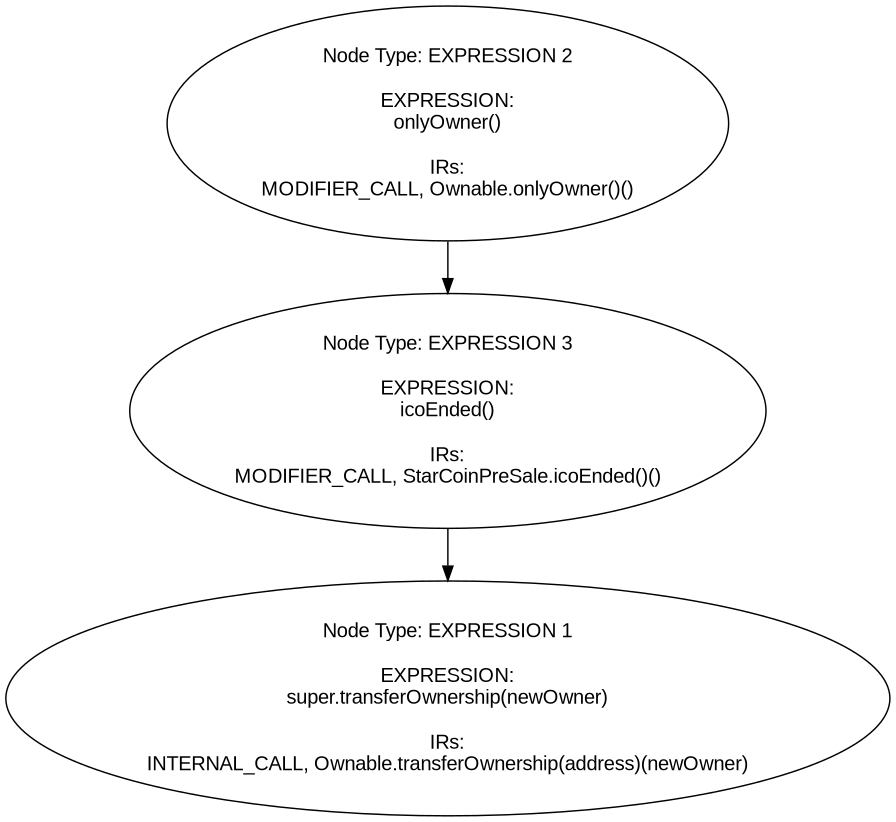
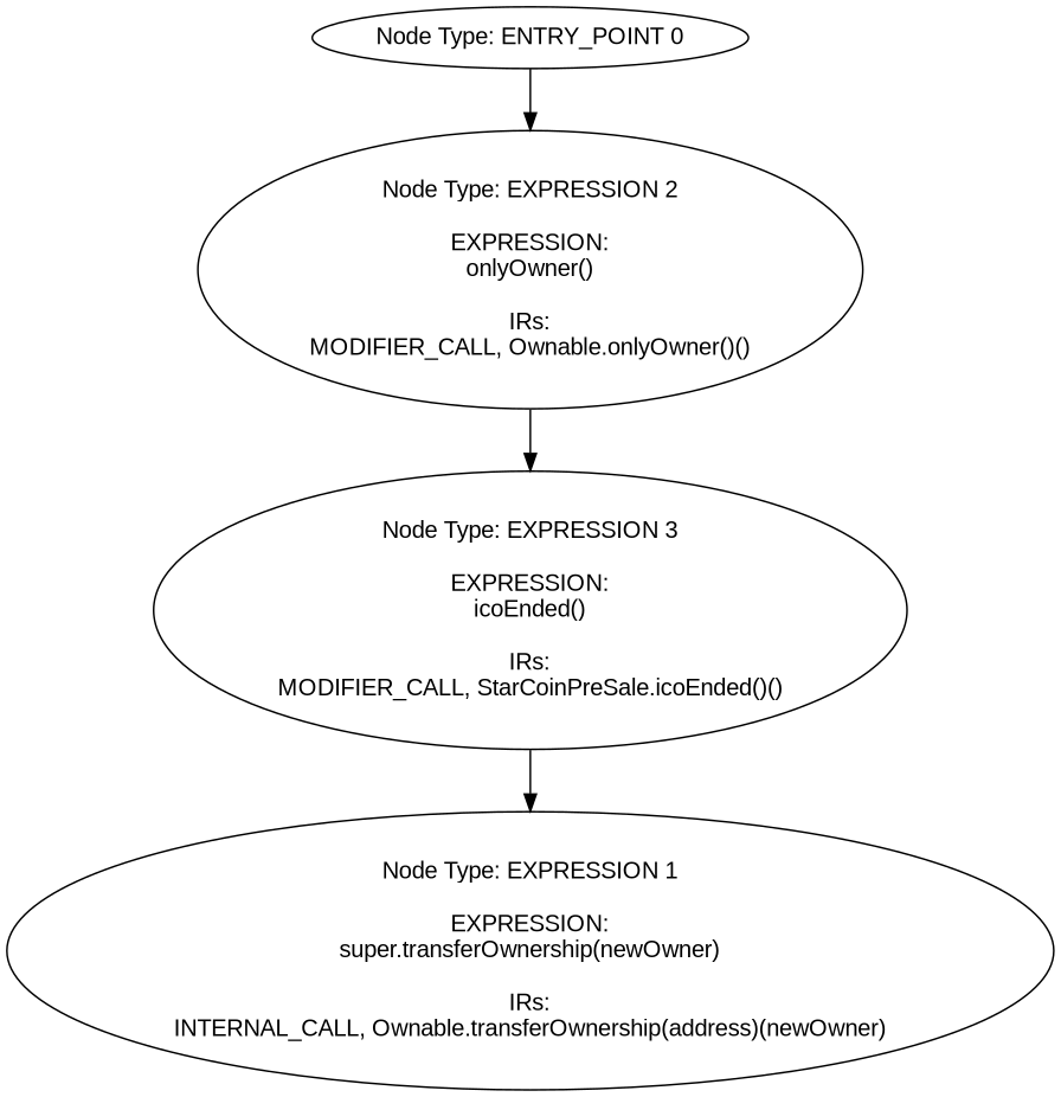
  digraph {
    fontname="Liberation Sans"
    node [fontname="Liberation Sans"]
    edge [fontname="Liberation Sans"]
+   n1 [label="Node Type: ENTRY_POINT 0\n"]
    n2 [label="Node Type: EXPRESSION 2\n\nEXPRESSION:\nonlyOwner()\n\nIRs:\nMODIFIER_CALL, Ownable.onlyOwner()()"]
    n3 [label="Node Type: EXPRESSION 3\n\nEXPRESSION:\nicoEnded()\n\nIRs:\nMODIFIER_CALL, StarCoinPreSale.icoEnded()()"]
    n4 [label="Node Type: EXPRESSION 1\n\nEXPRESSION:\nsuper.transferOwnership(newOwner)\n\nIRs:\nINTERNAL_CALL, Ownable.transferOwnership(address)(newOwner)"]
+   n1 -> n2
    n2 -> n3
    n3 -> n4
  }
